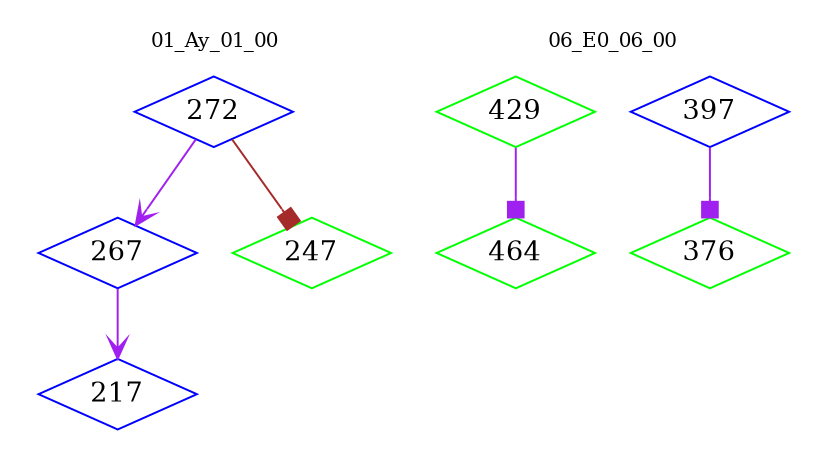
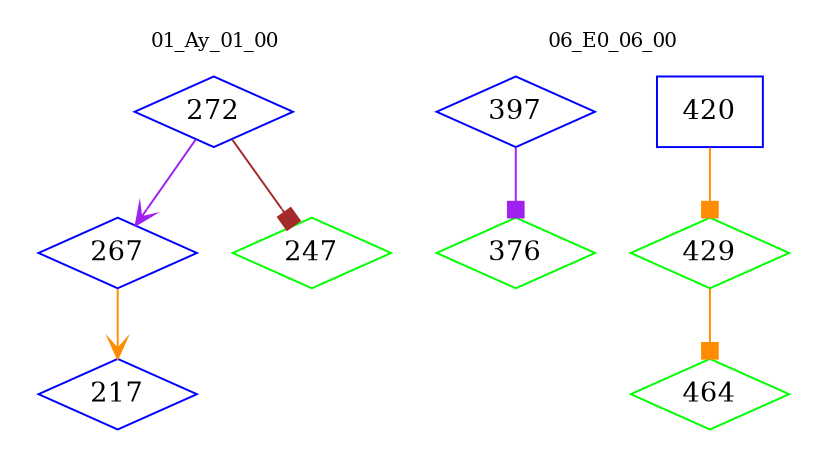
  digraph {
    node [color=blue shape=diamond]
    edge [arrowhead=box color=purple]
    n1 [label=272]
    n2 [label=267]
    n3 [color=green label=247]
    n4 [label=217]
+   n5 [label=420 shape=box]
    n6 [label=397]
    n7 [color=green label=429]
    n8 [color=green label=376]
    n9 [color=green label=464]
    subgraph cluster_1 {
      color=white
      fontsize=10
      label="01_Ay_01_00"
      n1
      n2
      n3
      n4
    }
    subgraph cluster_2 {
      color=white
      fontsize=10
      label="06_E0_06_00"
+     n5
      n6
      n7
      n8
      n9
    }
    n1 -> n2 [arrowhead=vee]
    n1 -> n3 [color=brown]
-   n2 -> n4 [arrowhead=vee]
+   n2 -> n4 [arrowhead=vee color=darkorange]
+   n5 -> n7 [color=darkorange]
    n6 -> n8
-   n7 -> n9
+   n7 -> n9 [color=darkorange]
  }
